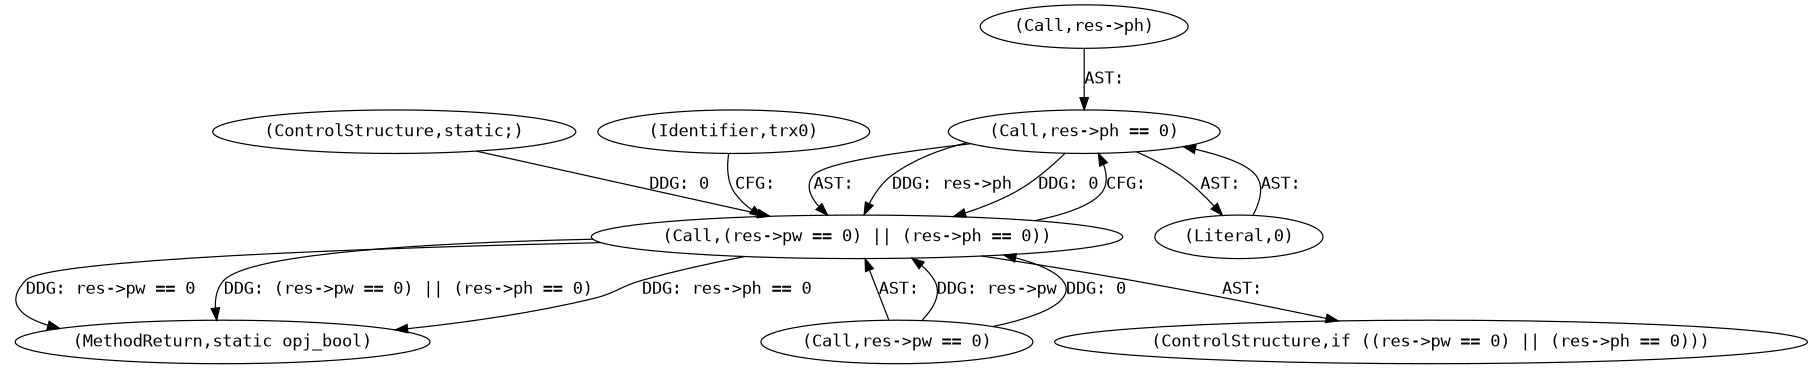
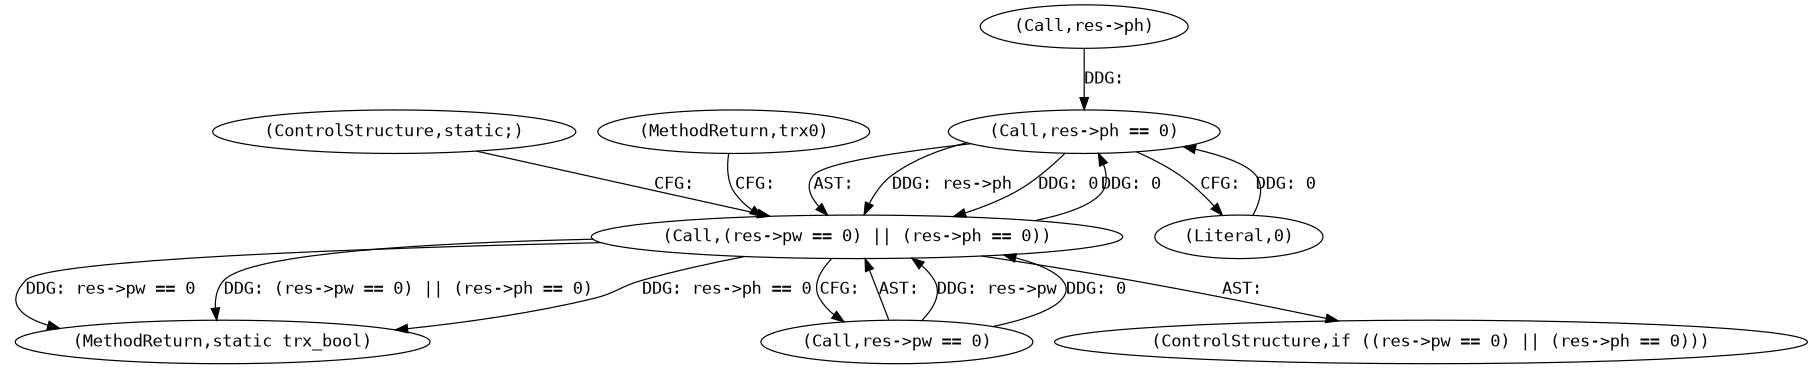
  digraph {
    fontname="DejaVu Sans Mono"
    node [fontname="DejaVu Sans Mono"]
    edge [fontname="DejaVu Sans Mono"]
    n1 [label="(Call,res->ph == 0)"]
    n2 [label="(Call,(res->pw == 0) || (res->ph == 0))"]
    n3 [label="(Literal,0)"]
-   n4 [label="(MethodReturn,static opj_bool)"]
+   n4 [label="(MethodReturn,static trx_bool)"]
    n5 [label="(Call,res->pw == 0)"]
    n6 [label="(ControlStructure,if ((res->pw == 0) || (res->ph == 0)))"]
    n7 [label="(ControlStructure,static;)"]
-   n8 [label="(Identifier,trx0)"]
+   n8 [label="(MethodReturn,trx0)"]
    n9 [label="(Call,res->ph)"]
    n1 -> n2 [label="AST: "]
    n1 -> n2 [label="DDG: res->ph"]
    n1 -> n2 [label="DDG: 0"]
-   n1 -> n3 [label="AST: "]
-   n2 -> n1 [label="CFG: "]
+   n1 -> n3 [label="CFG: "]
+   n2 -> n1 [label="DDG: 0"]
    n2 -> n4 [label="DDG: res->pw == 0"]
    n2 -> n4 [label="DDG: (res->pw == 0) || (res->ph == 0)"]
    n2 -> n4 [label="DDG: res->ph == 0"]
+   n2 -> n5 [label="CFG: "]
    n2 -> n6 [label="AST: "]
-   n3 -> n1 [label="AST: "]
+   n3 -> n1 [label="DDG: 0"]
    n5 -> n2 [label="AST: "]
    n5 -> n2 [label="DDG: res->pw"]
    n5 -> n2 [label="DDG: 0"]
-   n7 -> n2 [label="DDG: 0"]
+   n7 -> n2 [label="CFG: "]
    n8 -> n2 [label="CFG: "]
-   n9 -> n1 [label="AST: "]
+   n9 -> n1 [label="DDG: "]
  }
